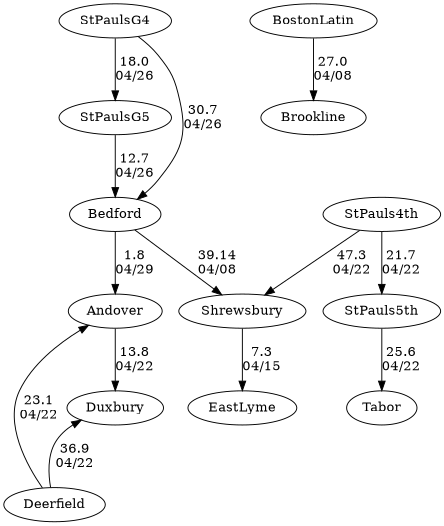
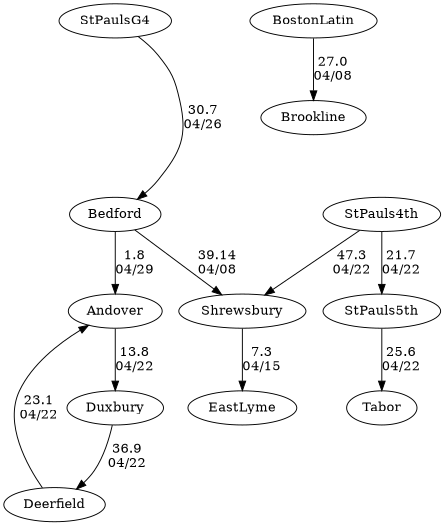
  digraph {
    edge [random=random]
    Shrewsbury
    EastLyme
    StPauls5th
    Tabor
-   StPaulsG5
    Bedford
    Andover
    Duxbury
    StPauls4th
    Deerfield
    BostonLatin
    Brookline
    StPaulsG4
    Shrewsbury -> EastLyme [label="7.3\n04/15" weight=93]
    StPauls5th -> Tabor [label="25.6\n04/22" weight=75]
-   StPaulsG5 -> Bedford [label="12.7\n04/26" weight=88]
    Bedford -> Shrewsbury [label="39.14\n04/08" weight=61]
    Bedford -> Andover [label="1.8\n04/29" weight=99]
    Andover -> Duxbury [label="13.8\n04/22" weight=87]
    StPauls4th -> Shrewsbury [label="47.3\n04/22" weight=53]
    StPauls4th -> StPauls5th [label="21.7\n04/22" weight=79]
    Deerfield -> Andover [label="23.1\n04/22" weight=77]
-   Deerfield -> Duxbury [label="36.9\n04/22" weight=64]
+   Duxbury -> Deerfield [label="36.9\n04/22" weight=64]
    BostonLatin -> Brookline [label="27.0\n04/08" weight=73]
-   StPaulsG4 -> StPaulsG5 [label="18.0\n04/26" weight=82]
    StPaulsG4 -> Bedford [label="30.7\n04/26" weight=70]
  }
